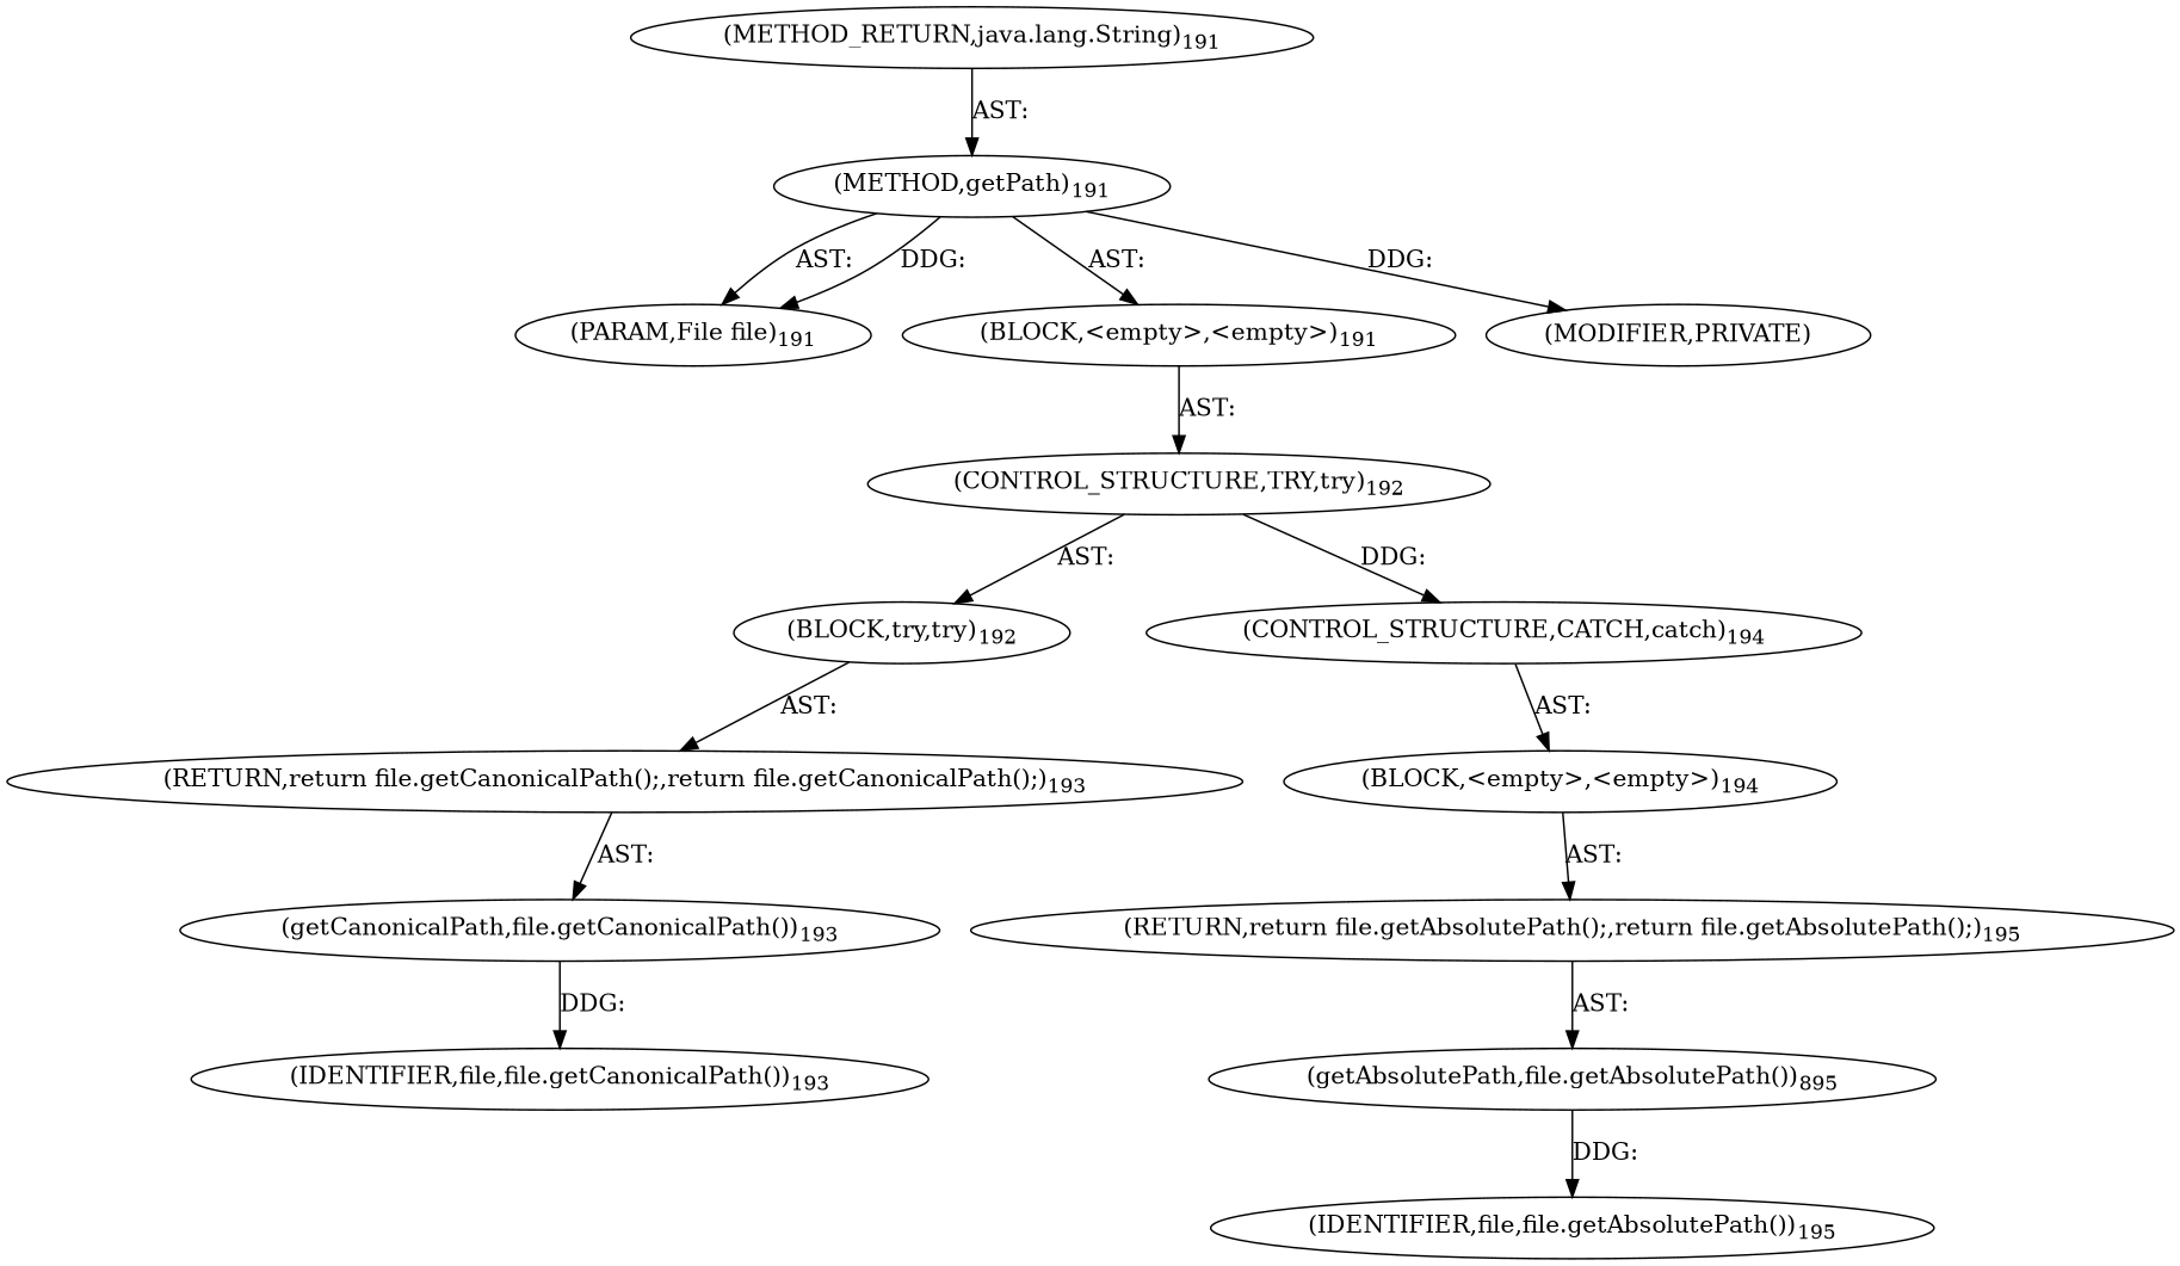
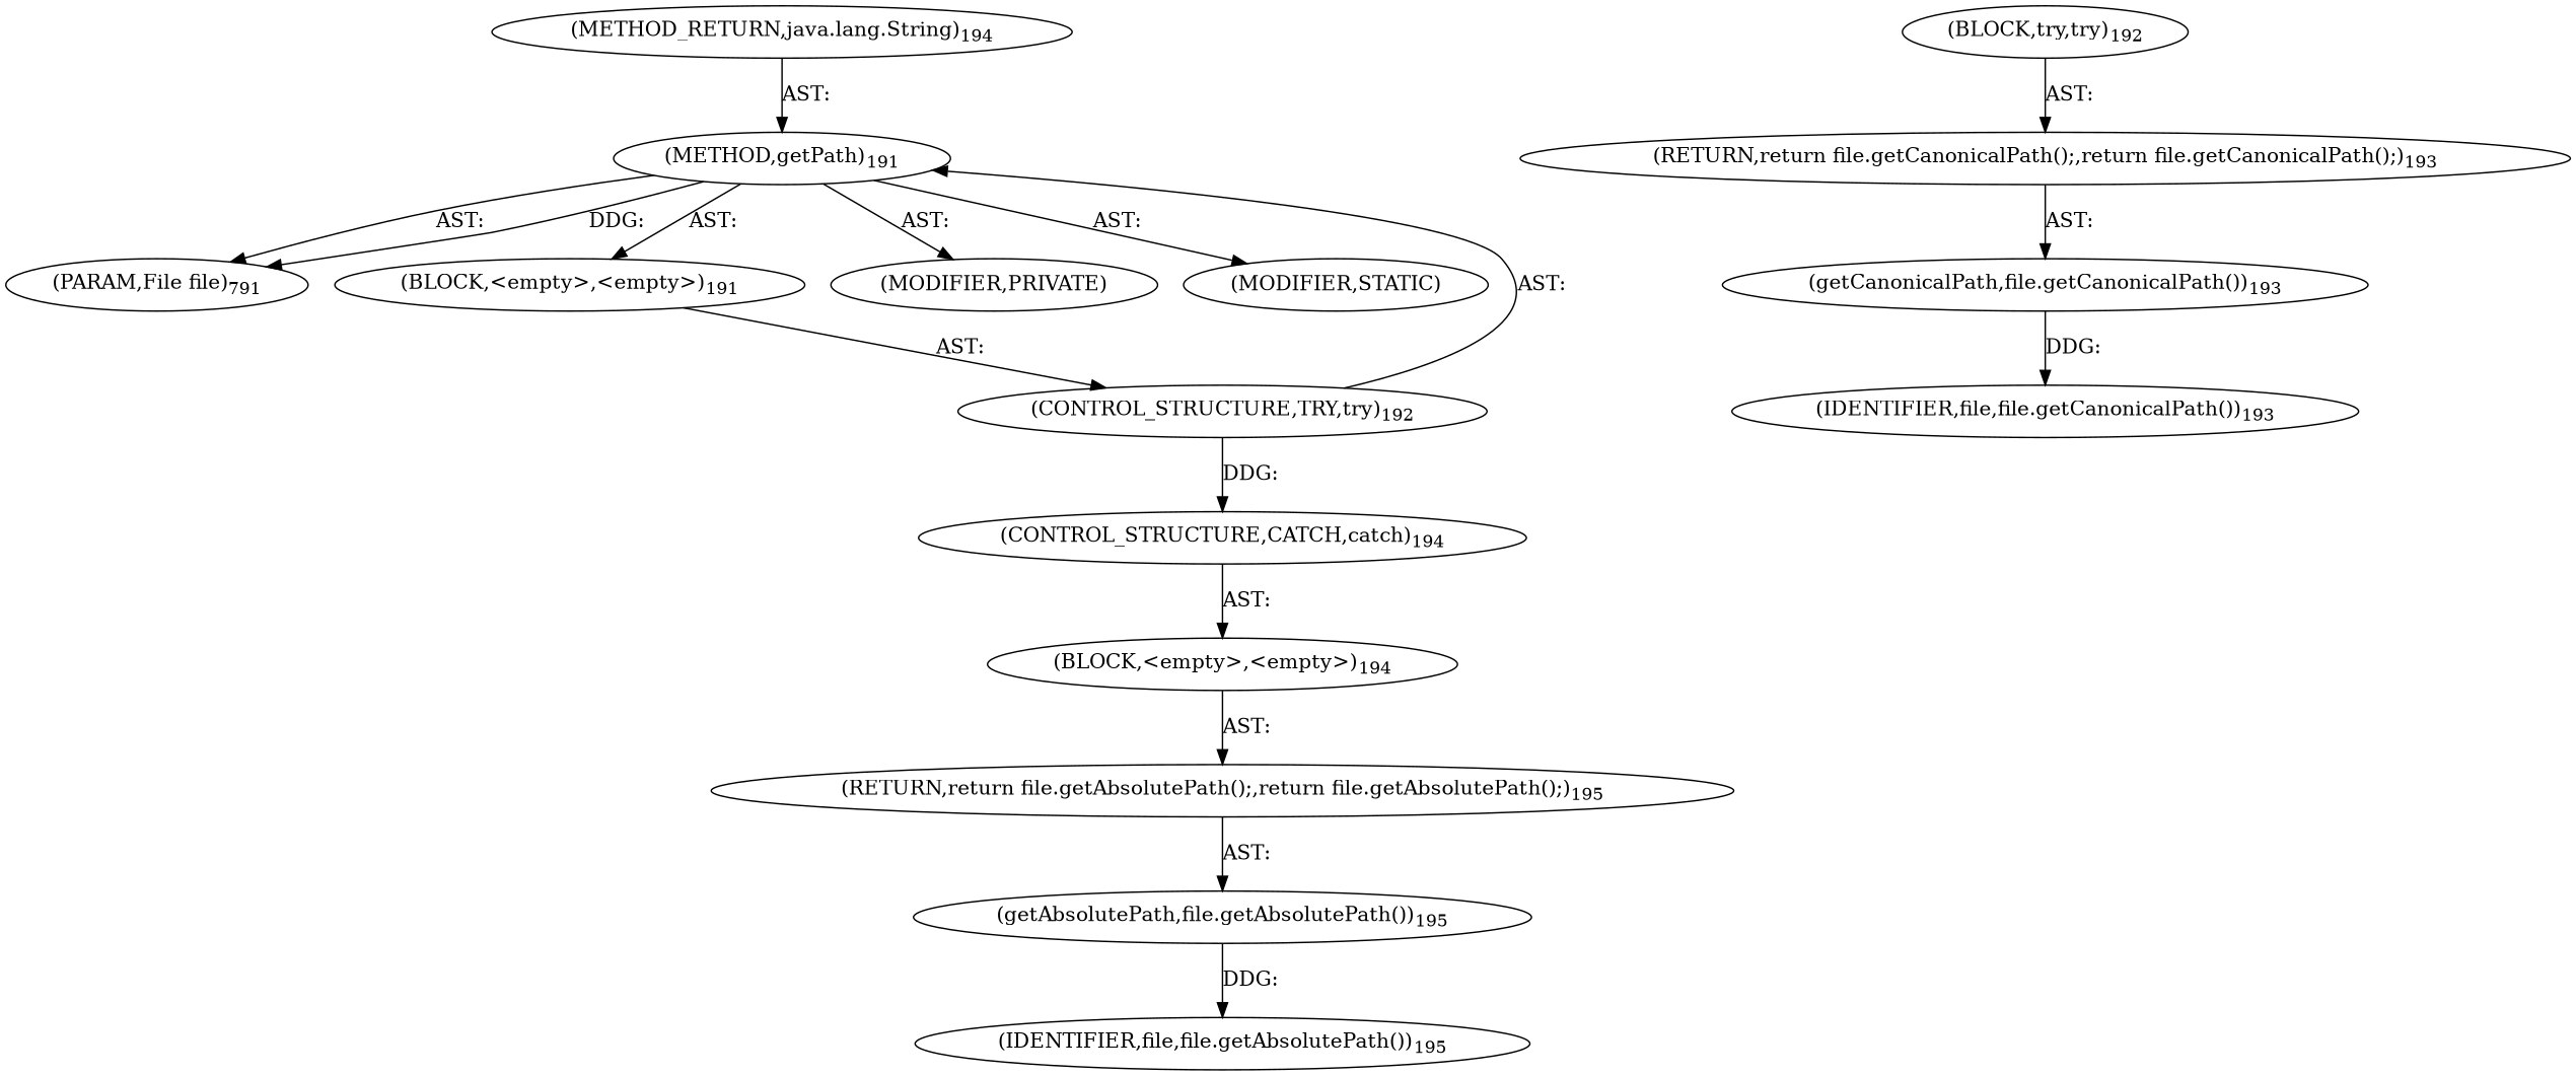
  digraph {
    n1 [label=<(METHOD,getPath)<SUB>191</SUB>>]
-   n2 [label=<(PARAM,File file)<SUB>191</SUB>>]
+   n2 [label=<(PARAM,File file)<SUB>791</SUB>>]
    n3 [label=<(BLOCK,&lt;empty&gt;,&lt;empty&gt;)<SUB>191</SUB>>]
    n4 [label=<(MODIFIER,PRIVATE)>]
+   n5 [label=<(MODIFIER,STATIC)>]
    n6 [label=<(CONTROL_STRUCTURE,TRY,try)<SUB>192</SUB>>]
-   n7 [label=<(METHOD_RETURN,java.lang.String)<SUB>191</SUB>>]
+   n7 [label=<(METHOD_RETURN,java.lang.String)<SUB>194</SUB>>]
    n8 [label=<(BLOCK,try,try)<SUB>192</SUB>>]
    n9 [label=<(CONTROL_STRUCTURE,CATCH,catch)<SUB>194</SUB>>]
    n10 [label=<(RETURN,return file.getCanonicalPath();,return file.getCanonicalPath();)<SUB>193</SUB>>]
    n11 [label=<(BLOCK,&lt;empty&gt;,&lt;empty&gt;)<SUB>194</SUB>>]
    n12 [label=<(getCanonicalPath,file.getCanonicalPath())<SUB>193</SUB>>]
    n13 [label=<(IDENTIFIER,file,file.getCanonicalPath())<SUB>193</SUB>>]
    n14 [label=<(RETURN,return file.getAbsolutePath();,return file.getAbsolutePath();)<SUB>195</SUB>>]
-   n15 [label=<(getAbsolutePath,file.getAbsolutePath())<SUB>895</SUB>>]
+   n15 [label=<(getAbsolutePath,file.getAbsolutePath())<SUB>195</SUB>>]
    n16 [label=<(IDENTIFIER,file,file.getAbsolutePath())<SUB>195</SUB>>]
    n1 -> n2 [label="AST: "]
    n1 -> n2 [label="DDG: "]
    n1 -> n3 [label="AST: "]
-   n1 -> n4 [label="DDG: "]
+   n1 -> n4 [label="AST: "]
+   n1 -> n5 [label="AST: "]
    n3 -> n6 [label="AST: "]
-   n6 -> n8 [label="AST: "]
+   n6 -> n1 [label="AST: "]
    n6 -> n9 [label="DDG: "]
    n7 -> n1 [label="AST: "]
    n8 -> n10 [label="AST: "]
    n9 -> n11 [label="AST: "]
    n10 -> n12 [label="AST: "]
    n11 -> n14 [label="AST: "]
    n12 -> n13 [label="DDG: "]
    n14 -> n15 [label="AST: "]
    n15 -> n16 [label="DDG: "]
  }
